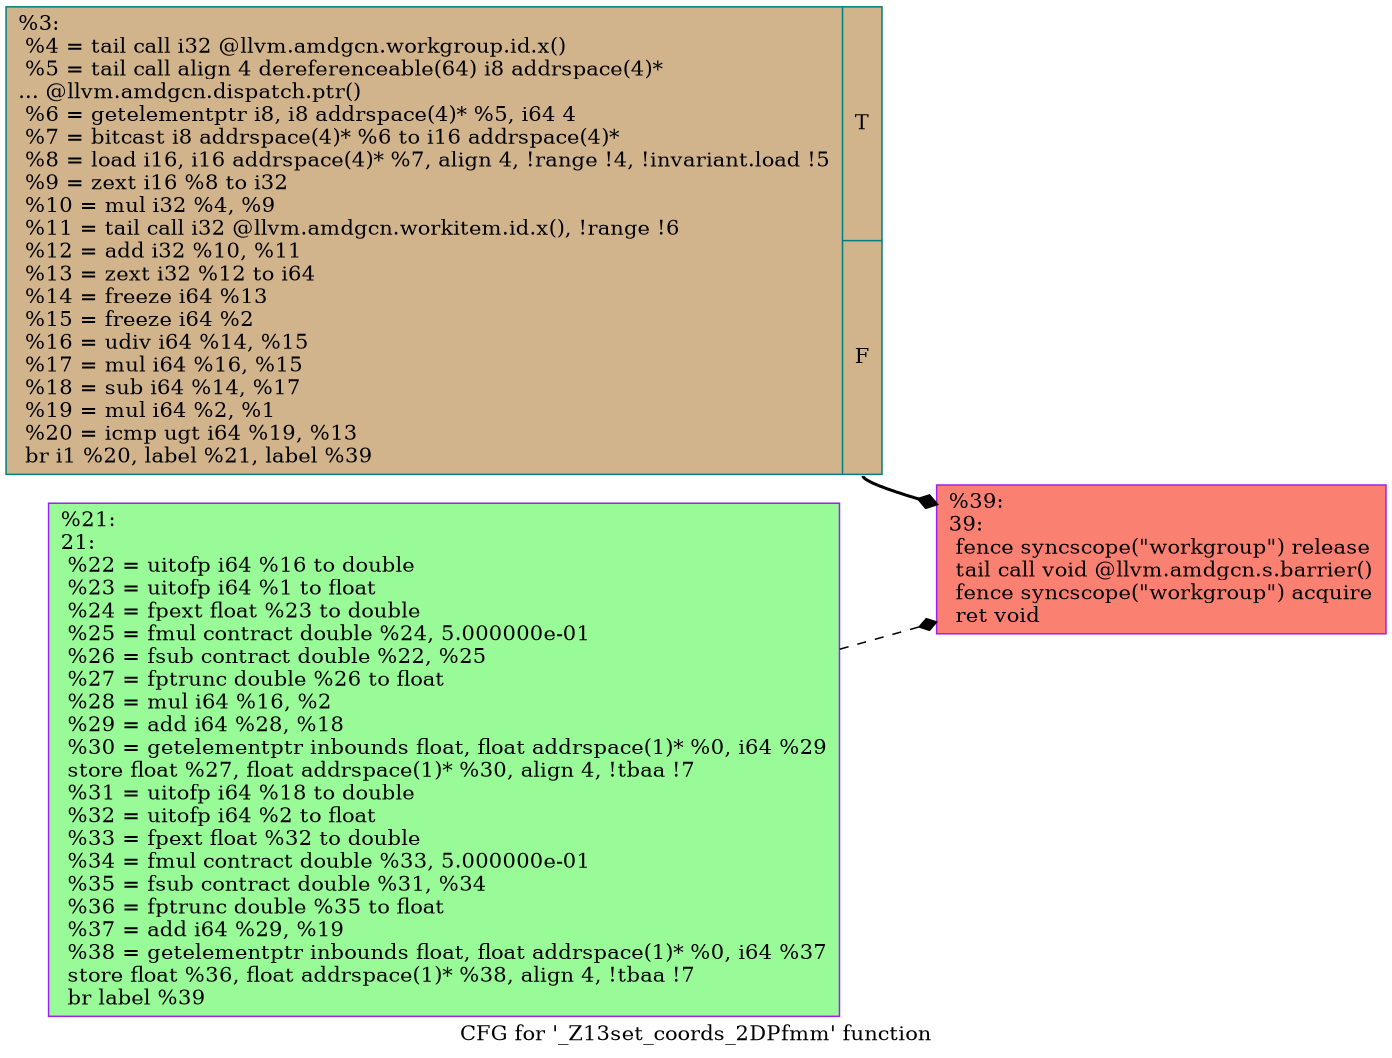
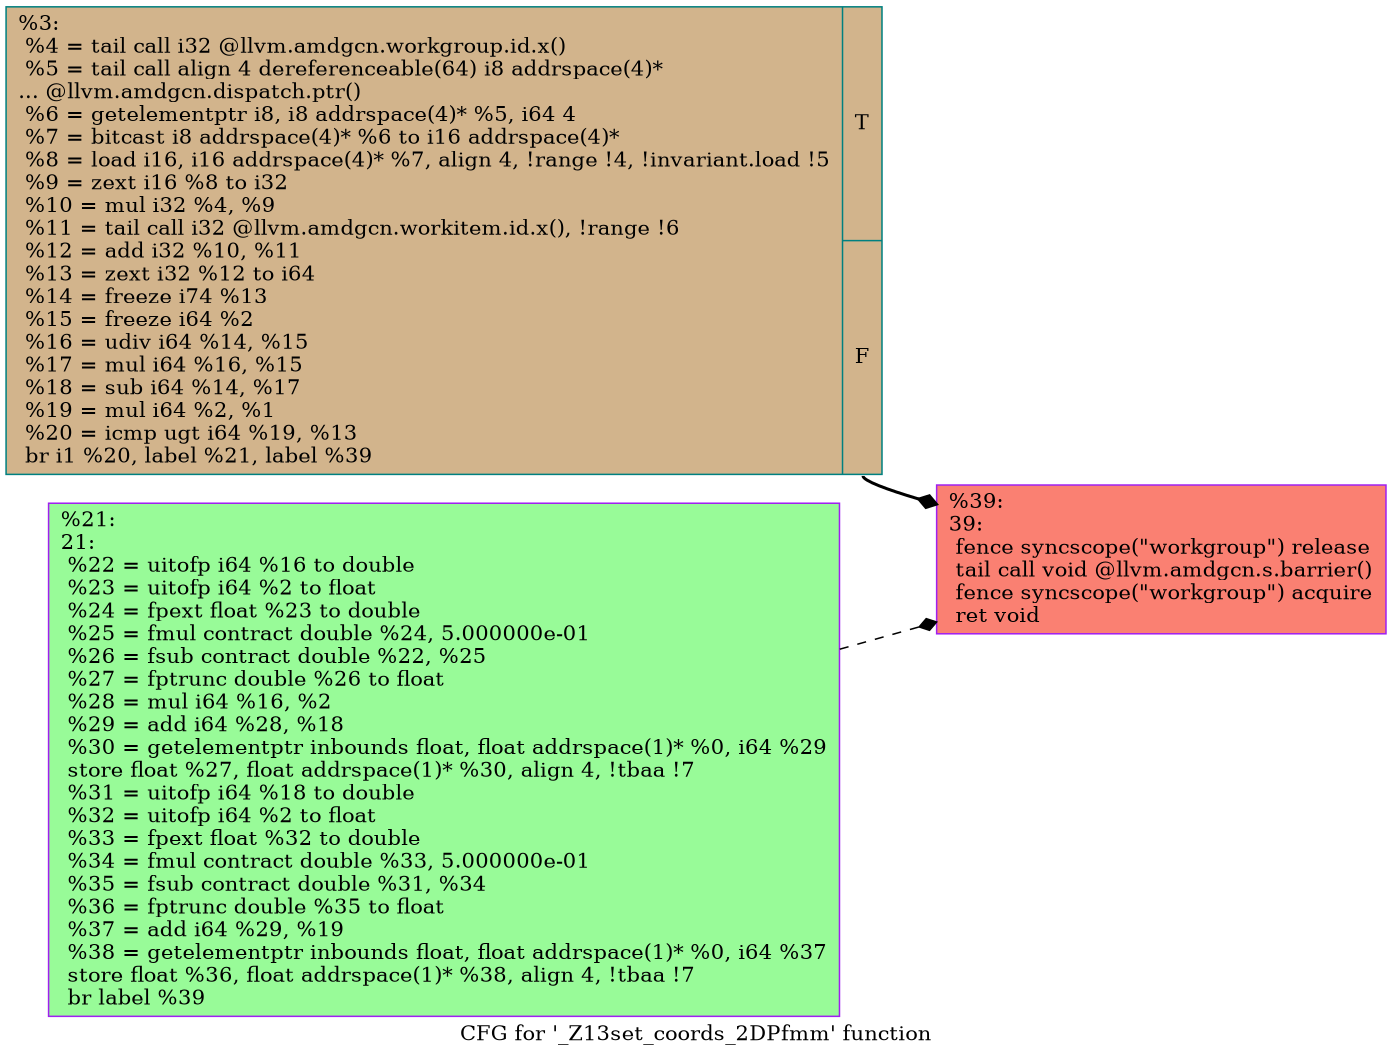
  digraph {
    label="CFG for '_Z13set_coords_2DPfmm' function"
    rankdir=LR
    node [color=purple shape=record style=filled]
    edge [arrowhead=diamond]
-   n1 [color=teal fillcolor=tan label="{%3:\l  %4 = tail call i32 @llvm.amdgcn.workgroup.id.x()\l  %5 = tail call align 4 dereferenceable(64) i8 addrspace(4)*\l... @llvm.amdgcn.dispatch.ptr()\l  %6 = getelementptr i8, i8 addrspace(4)* %5, i64 4\l  %7 = bitcast i8 addrspace(4)* %6 to i16 addrspace(4)*\l  %8 = load i16, i16 addrspace(4)* %7, align 4, !range !4, !invariant.load !5\l  %9 = zext i16 %8 to i32\l  %10 = mul i32 %4, %9\l  %11 = tail call i32 @llvm.amdgcn.workitem.id.x(), !range !6\l  %12 = add i32 %10, %11\l  %13 = zext i32 %12 to i64\l  %14 = freeze i64 %13\l  %15 = freeze i64 %2\l  %16 = udiv i64 %14, %15\l  %17 = mul i64 %16, %15\l  %18 = sub i64 %14, %17\l  %19 = mul i64 %2, %1\l  %20 = icmp ugt i64 %19, %13\l  br i1 %20, label %21, label %39\l|{<s0>T|<s1>F}}"]
+   n1 [color=teal fillcolor=tan label="{%3:\l  %4 = tail call i32 @llvm.amdgcn.workgroup.id.x()\l  %5 = tail call align 4 dereferenceable(64) i8 addrspace(4)*\l... @llvm.amdgcn.dispatch.ptr()\l  %6 = getelementptr i8, i8 addrspace(4)* %5, i64 4\l  %7 = bitcast i8 addrspace(4)* %6 to i16 addrspace(4)*\l  %8 = load i16, i16 addrspace(4)* %7, align 4, !range !4, !invariant.load !5\l  %9 = zext i16 %8 to i32\l  %10 = mul i32 %4, %9\l  %11 = tail call i32 @llvm.amdgcn.workitem.id.x(), !range !6\l  %12 = add i32 %10, %11\l  %13 = zext i32 %12 to i64\l  %14 = freeze i74 %13\l  %15 = freeze i64 %2\l  %16 = udiv i64 %14, %15\l  %17 = mul i64 %16, %15\l  %18 = sub i64 %14, %17\l  %19 = mul i64 %2, %1\l  %20 = icmp ugt i64 %19, %13\l  br i1 %20, label %21, label %39\l|{<s0>T|<s1>F}}"]
    n2 [fillcolor=salmon label="{%39:\l39:                                               \l  fence syncscope(\"workgroup\") release\l  tail call void @llvm.amdgcn.s.barrier()\l  fence syncscope(\"workgroup\") acquire\l  ret void\l}"]
-   n3 [fillcolor=palegreen label="{%21:\l21:                                               \l  %22 = uitofp i64 %16 to double\l  %23 = uitofp i64 %1 to float\l  %24 = fpext float %23 to double\l  %25 = fmul contract double %24, 5.000000e-01\l  %26 = fsub contract double %22, %25\l  %27 = fptrunc double %26 to float\l  %28 = mul i64 %16, %2\l  %29 = add i64 %28, %18\l  %30 = getelementptr inbounds float, float addrspace(1)* %0, i64 %29\l  store float %27, float addrspace(1)* %30, align 4, !tbaa !7\l  %31 = uitofp i64 %18 to double\l  %32 = uitofp i64 %2 to float\l  %33 = fpext float %32 to double\l  %34 = fmul contract double %33, 5.000000e-01\l  %35 = fsub contract double %31, %34\l  %36 = fptrunc double %35 to float\l  %37 = add i64 %29, %19\l  %38 = getelementptr inbounds float, float addrspace(1)* %0, i64 %37\l  store float %36, float addrspace(1)* %38, align 4, !tbaa !7\l  br label %39\l}"]
+   n3 [fillcolor=palegreen label="{%21:\l21:                                               \l  %22 = uitofp i64 %16 to double\l  %23 = uitofp i64 %2 to float\l  %24 = fpext float %23 to double\l  %25 = fmul contract double %24, 5.000000e-01\l  %26 = fsub contract double %22, %25\l  %27 = fptrunc double %26 to float\l  %28 = mul i64 %16, %2\l  %29 = add i64 %28, %18\l  %30 = getelementptr inbounds float, float addrspace(1)* %0, i64 %29\l  store float %27, float addrspace(1)* %30, align 4, !tbaa !7\l  %31 = uitofp i64 %18 to double\l  %32 = uitofp i64 %2 to float\l  %33 = fpext float %32 to double\l  %34 = fmul contract double %33, 5.000000e-01\l  %35 = fsub contract double %31, %34\l  %36 = fptrunc double %35 to float\l  %37 = add i64 %29, %19\l  %38 = getelementptr inbounds float, float addrspace(1)* %0, i64 %37\l  store float %36, float addrspace(1)* %38, align 4, !tbaa !7\l  br label %39\l}"]
    n1 -> n2 [style=bold tailport=s1]
    n3 -> n2 [style=dashed]
  }
